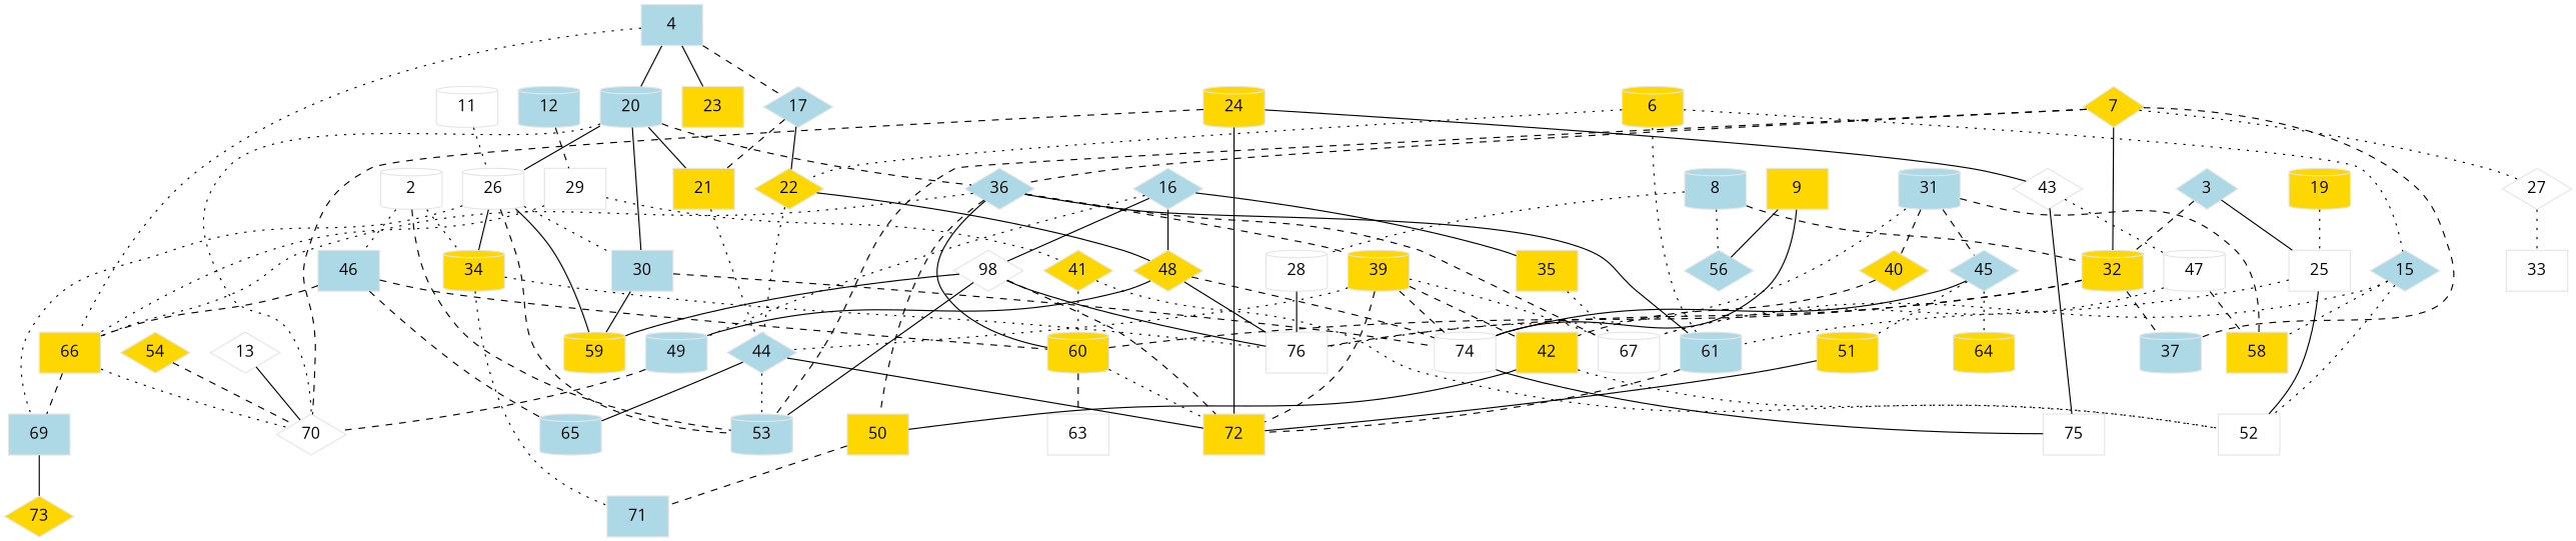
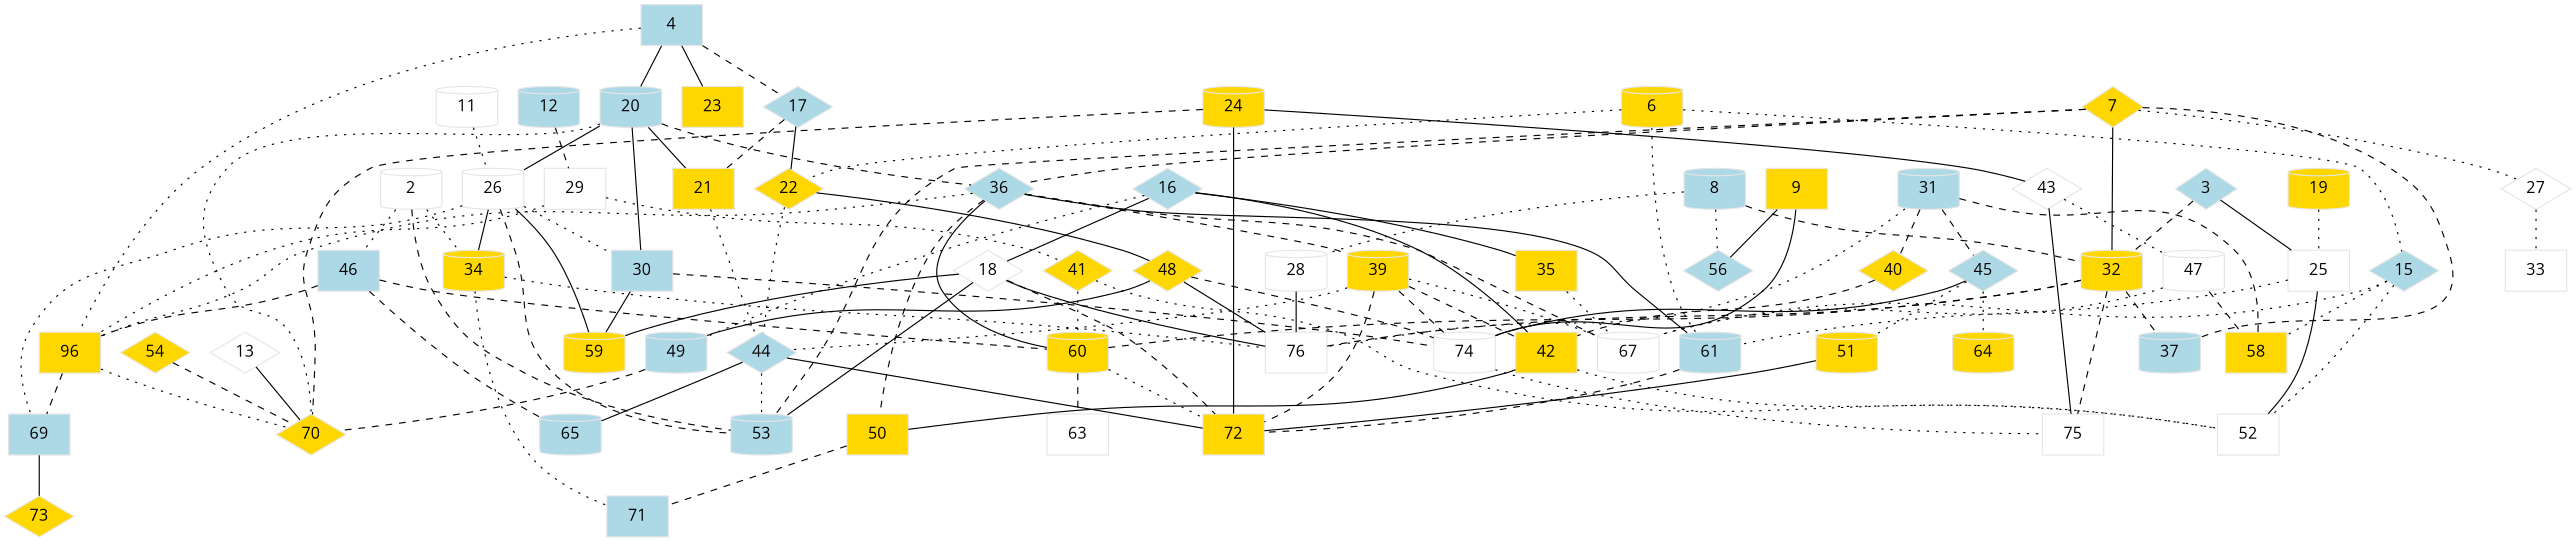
  graph {
    fontname="Open Sans"
    node [color=gray90 fillcolor=gold fontname="Open Sans" shape=cylinder style=filled]
    edge [fontname="Open Sans" style=dotted weight=1.0]
    2 [fillcolor=white]
    34
    46 [fillcolor=lightblue shape=box]
    53 [fillcolor=lightblue]
    76 [fillcolor=white shape=box]
    71 [fillcolor=lightblue shape=box]
-   66 [shape=box]
+   66 [shape=box label=96]
    60
    65 [fillcolor=lightblue]
    3 [fillcolor=lightblue shape=diamond]
    25 [fillcolor=white shape=box]
    32
    61 [fillcolor=lightblue]
    52 [fillcolor=white shape=box]
    37 [fillcolor=lightblue]
    75 [fillcolor=white shape=box]
    4 [fillcolor=lightblue shape=box]
    17 [fillcolor=lightblue shape=diamond]
    20 [fillcolor=lightblue]
    23 [shape=box]
    22 [shape=diamond]
    21 [shape=box]
    36 [fillcolor=lightblue shape=diamond]
    26 [fillcolor=white]
-   70 [fillcolor=white shape=diamond]
+   70 [shape=diamond]
    30 [fillcolor=lightblue shape=box]
    69 [fillcolor=lightblue shape=box]
    n28 [label=9 shape=box]
    56 [fillcolor=lightblue shape=diamond]
    74 [fillcolor=white]
    15 [fillcolor=lightblue shape=diamond]
    6
    58 [shape=box]
    67 [fillcolor=white]
    48 [shape=diamond]
    44 [fillcolor=lightblue shape=diamond]
    72 [shape=box]
    7 [shape=diamond]
    27 [fillcolor=white shape=diamond]
    33 [fillcolor=white shape=box]
    39
    50 [shape=box]
    8 [fillcolor=lightblue]
    28 [fillcolor=white]
    11 [fillcolor=white]
    59
    12 [fillcolor=lightblue]
    29 [fillcolor=white shape=box]
    41 [shape=diamond]
    13 [fillcolor=white shape=diamond]
    16 [fillcolor=lightblue shape=diamond]
-   18 [fillcolor=white shape=diamond label=98]
+   18 [fillcolor=white shape=diamond]
    35 [shape=box]
    49 [fillcolor=lightblue]
    19
    24
    43 [fillcolor=white shape=diamond]
    47 [fillcolor=white]
    73 [shape=diamond]
    31 [fillcolor=lightblue]
    40 [shape=diamond]
    45 [fillcolor=lightblue shape=diamond]
    42 [shape=box]
    51
    64
    63 [fillcolor=white shape=box]
    54 [shape=diamond]
    2 -- 34
    2 -- 46
    2 -- 53 [style=dashed]
    34 -- 76
    34 -- 71
    46 -- 66 [style=dashed]
    46 -- 60 [style=dashed]
    46 -- 65 [style=dashed]
    66 -- 70
    66 -- 69 [style=dashed]
    60 -- 72
    60 -- 63 [style=dashed]
    3 -- 25 [style=solid]
    3 -- 32 [style=dashed]
    25 -- 61
    25 -- 52 [style=solid]
    32 -- 76 [style=dashed]
    32 -- 60 [style=dashed]
    32 -- 37 [style=dashed]
+   32 -- 75 [style=dashed weight=2.0]
    61 -- 72 [style=dashed]
    4 -- 66
    4 -- 17 [style=dashed]
    4 -- 20 [style=solid]
    4 -- 23 [style=solid]
    17 -- 22 [style=solid]
    17 -- 21 [style=dashed]
    20 -- 21 [style=solid]
    20 -- 36 [style=dashed]
    20 -- 26 [style=solid]
    20 -- 70
    20 -- 30 [style=solid]
    22 -- 48 [style=solid]
    22 -- 44
    21 -- 44
    36 -- 66
    36 -- 60 [style=solid]
    36 -- 61 [style=solid]
    36 -- 67 [style=dashed]
    36 -- 39 [style=dashed]
    36 -- 50 [style=dashed]
    26 -- 34 [style=solid]
    26 -- 53 [style=dashed]
    26 -- 30
    26 -- 69
    26 -- 59 [style=solid]
    30 -- 74 [style=dashed]
    30 -- 59 [style=solid]
    69 -- 73 [style=solid]
    n28 -- 56 [style=solid]
    n28 -- 74 [style=solid]
-   74 -- 75 [style=solid]
+   74 -- 75
    15 -- 52
    15 -- 58
    15 -- 67
    6 -- 61
    6 -- 22
    6 -- 15
    48 -- 76 [style=solid]
    48 -- 74 [style=dashed]
    48 -- 49 [style=solid]
    44 -- 53
    44 -- 65 [style=solid]
    44 -- 72 [style=solid]
    7 -- 53 [style=dashed]
    7 -- 32 [style=solid]
    7 -- 37 [style=dashed]
    7 -- 36 [style=dashed]
    7 -- 27
    27 -- 33
    39 -- 74 [style=dashed]
    39 -- 67
    39 -- 44
    39 -- 72 [style=dashed]
    39 -- 42 [style=dashed]
    50 -- 71 [style=dashed]
    8 -- 32 [style=dashed]
    8 -- 56
    8 -- 28
    28 -- 76 [style=solid]
    11 -- 26
    12 -- 29 [style=dashed]
    29 -- 66
    29 -- 41
    41 -- 60
    41 -- 52
    13 -- 70 [style=solid]
-   16 -- 48 [style=solid]
+   16 -- 42 [style=solid]
    16 -- 18 [style=solid]
    16 -- 35 [style=solid]
    16 -- 49
    18 -- 53 [style=solid]
    18 -- 76 [style=solid]
    18 -- 72 [style=dashed]
    18 -- 59 [style=solid]
    35 -- 67
    49 -- 70 [style=dashed weight=2.0]
    19 -- 25
    24 -- 70 [style=dashed]
    24 -- 72 [style=solid]
    24 -- 43 [style=solid]
    43 -- 75 [style=solid]
    43 -- 47
    47 -- 58 [style=dashed]
    47 -- 67 [weight=2.0]
    31 -- 76
    31 -- 58 [style=dashed]
    31 -- 40 [style=dashed]
    31 -- 45 [style=dashed]
    40 -- 42 [style=dashed]
    45 -- 74 [style=solid]
    45 -- 51
    45 -- 64
    42 -- 52
    42 -- 50 [style=solid]
    51 -- 72 [style=solid]
    54 -- 70 [style=dashed]
  }
